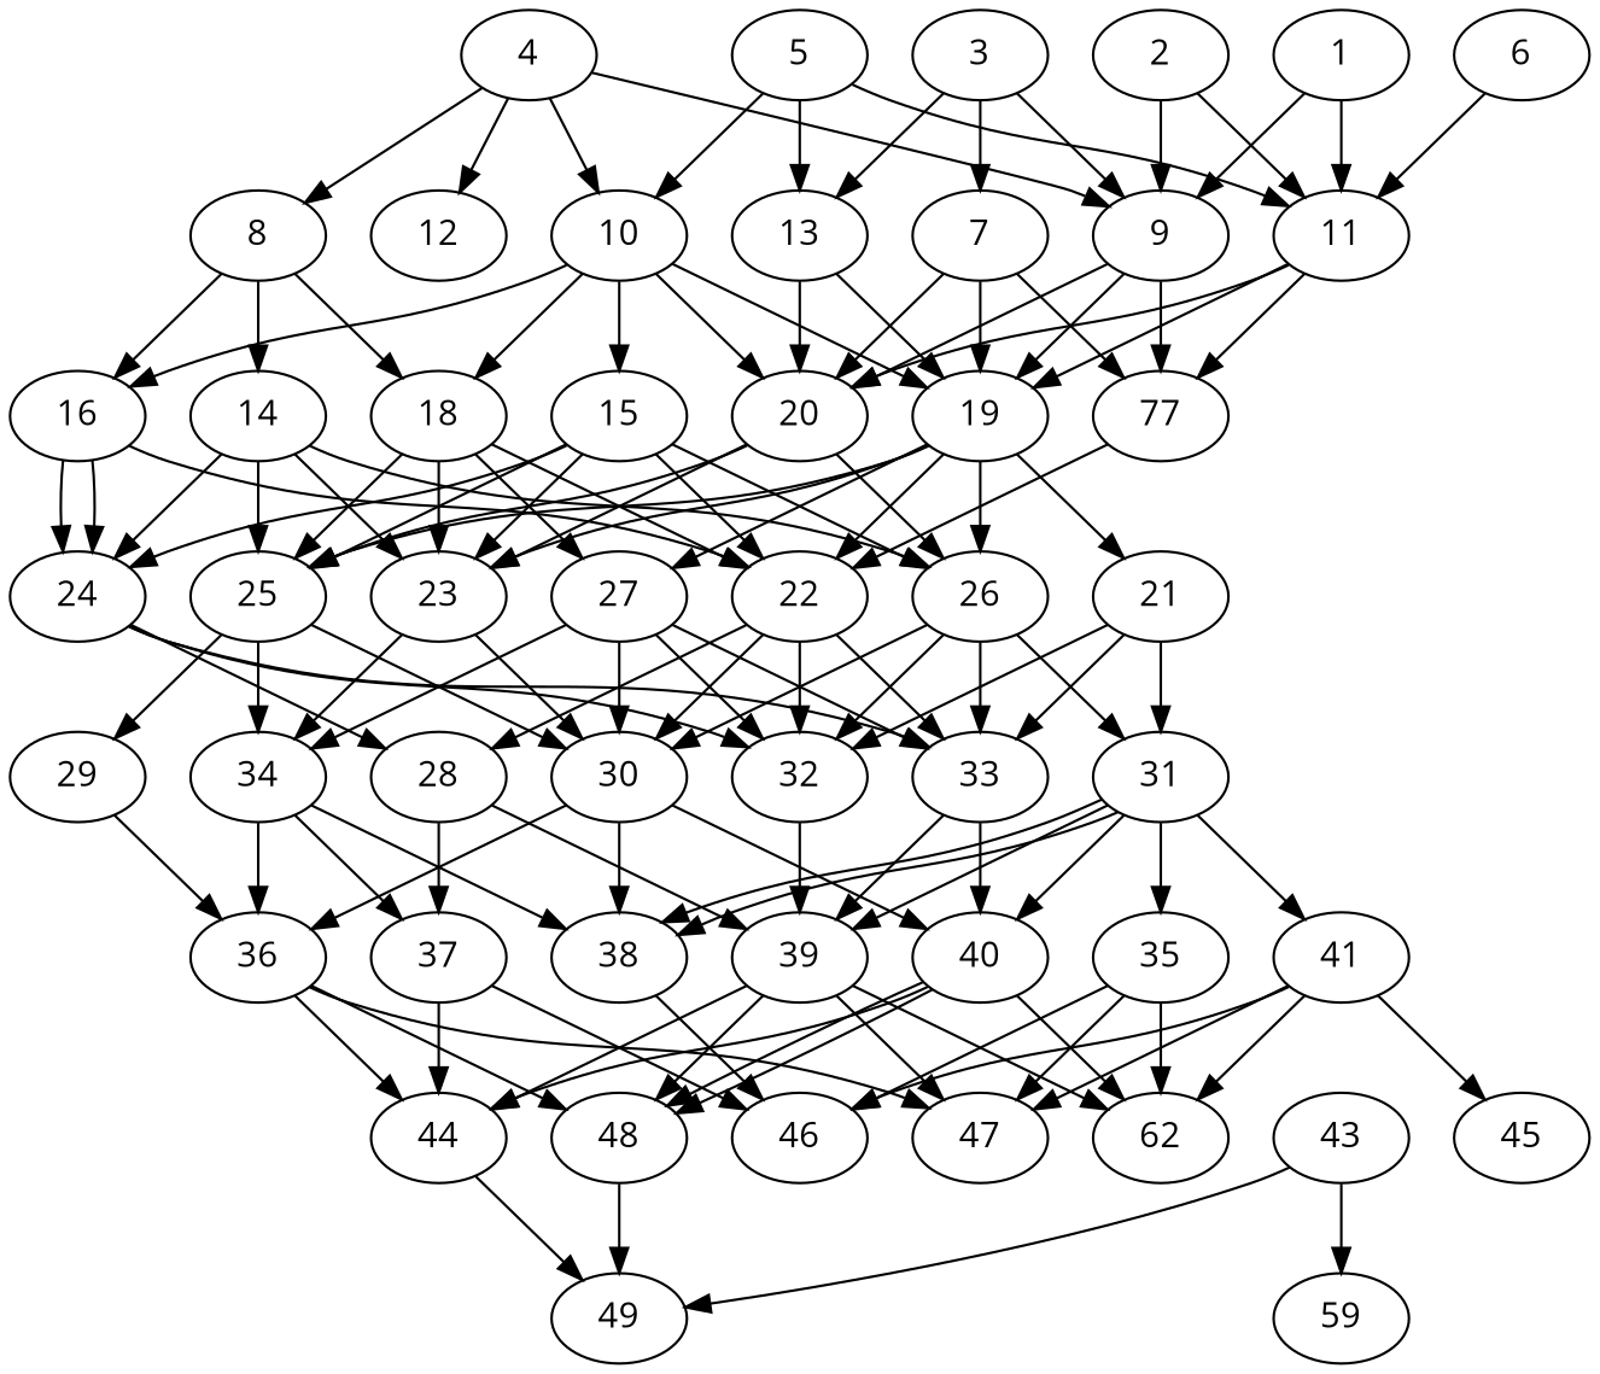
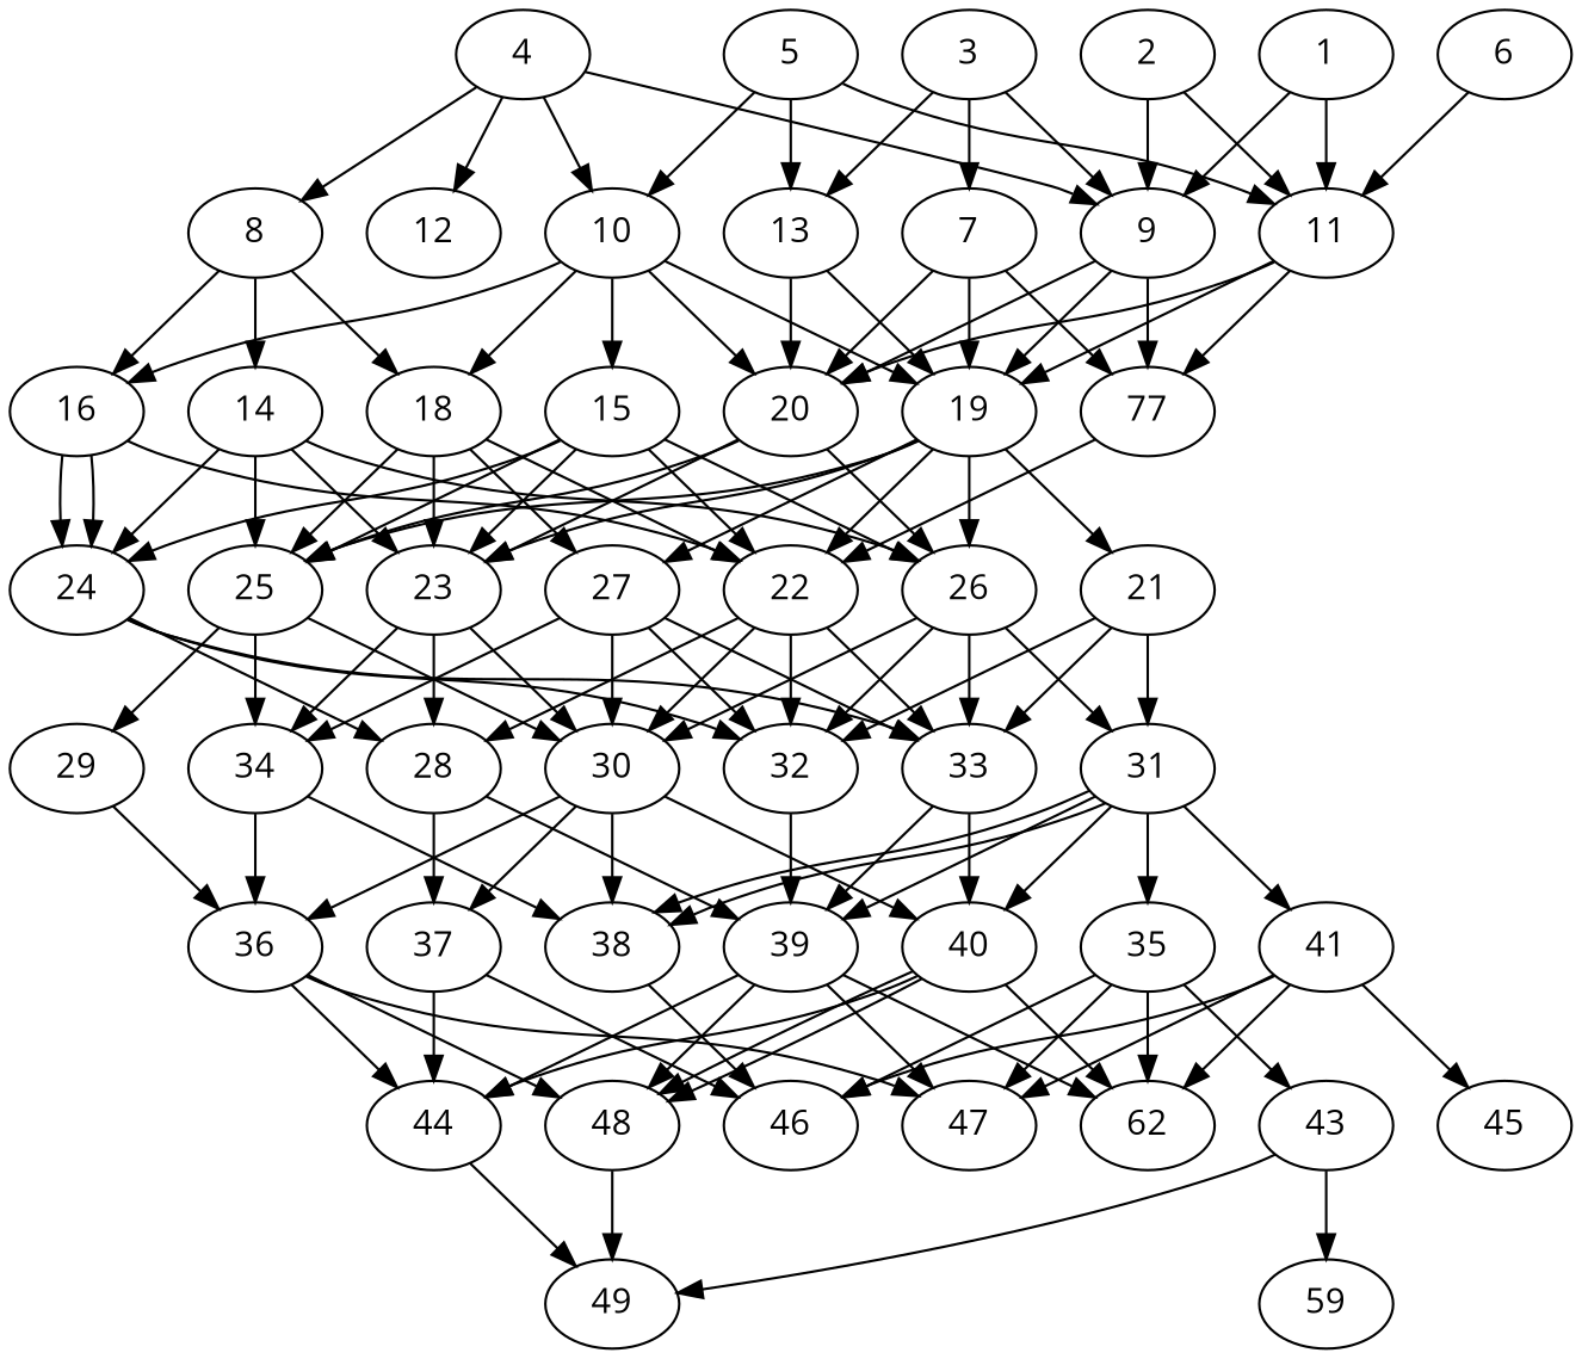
  digraph {
    fontname="Open Sans"
    node [alpha=0.12 fontname="Open Sans"]
    edge [fontname="Open Sans"]
    1 [alpha=0.17 expect_size=50813952]
    9 [alpha=0.10 expect_size=29560832]
    11 [alpha=0.20 expect_size=32896000]
    n4 [alpha=0.06 expect_size=24598528 label=77]
    19 [alpha=0.00 expect_size=7481344]
    20 [alpha=0.05 expect_size=30750720]
    22 [expect_size=46894080]
    23 [alpha=0.08 expect_size=32392192]
    25 [expect_size=19542016]
    26 [alpha=0.09 expect_size=47270912]
    27 [alpha=0.10 expect_size=29535232]
    21 [alpha=0.09 expect_size=48049152]
    2 [alpha=0.15 expect_size=50797568]
    3 [alpha=0.03 expect_size=34433024]
    7 [alpha=0.15 expect_size=16317440]
    13 [alpha=0.18 expect_size=13693952]
    4 [alpha=0.07 expect_size=41033728]
    8 [alpha=0.18 expect_size=51842048]
    10 [alpha=0.07 expect_size=25749504]
    12 [alpha=0.14 expect_size=24978432]
    14 [alpha=0.16 expect_size=21839872]
    16 [expect_size=39814144]
    18 [alpha=0.14 expect_size=12753920]
    15 [expect_size=38717440]
    24 [alpha=0.19 expect_size=28175360]
    5 [alpha=0.00 expect_size=11659264]
    6 [alpha=0.14 expect_size=12889088]
    28 [expect_size=42924032]
    30 [alpha=0.03 expect_size=29961216]
    32 [alpha=0.16 expect_size=15811584]
    33 [alpha=0.20 expect_size=44704768]
    34 [alpha=0.10 expect_size=16121856]
    29 [alpha=0.03 expect_size=29063168]
    31 [alpha=0.15 expect_size=41810944]
    39 [alpha=0.07 expect_size=20926464]
    37 [alpha=0.03 expect_size=15905792]
    38 [alpha=0.14 expect_size=40576000]
    40 [alpha=0.09 expect_size=28463104]
    36 [alpha=0.15 expect_size=41876480]
    35 [alpha=0.16 expect_size=13039616]
    41 [alpha=0.10 expect_size=36506624]
    44 [alpha=0.19 expect_size=14141440]
    n43 [alpha=0.09 expect_size=25524224 label=62]
    47 [alpha=0.03 expect_size=17247232]
    48 [alpha=0.13 expect_size=24982528]
    46 [alpha=0.09 expect_size=28302336]
    43 [alpha=0.19 expect_size=15252480]
    45 [alpha=0.05 expect_size=38791168]
    49 [alpha=0.14 expect_size=11833344]
    n50 [alpha=0.04 expect_size=27225088 label=59]
    1 -> 9
    1 -> 11
    9 -> n4
    9 -> 19
    9 -> 20
    11 -> n4
    11 -> 19
    11 -> 20
    n4 -> 22
    19 -> 22
    19 -> 23
    19 -> 25
    19 -> 26
    19 -> 27
    19 -> 21
    20 -> 23
    20 -> 25
    20 -> 26
    22 -> 28
    22 -> 30
    22 -> 32
    22 -> 33
+   23 -> 28
    23 -> 30
    23 -> 34
    25 -> 30
    25 -> 34
    25 -> 29
    26 -> 30
    26 -> 32
    26 -> 33
    26 -> 31
    27 -> 30
    27 -> 32
    27 -> 33
    27 -> 34
    21 -> 32
    21 -> 33
    21 -> 31
    2 -> 9
    2 -> 11
    3 -> 9
    3 -> 7
    3 -> 13
    7 -> n4
    7 -> 19
    7 -> 20
    13 -> 19
    13 -> 20
    4 -> 9
    4 -> 8
    4 -> 10
    4 -> 12
    8 -> 14
    8 -> 16
    8 -> 18
    10 -> 19
    10 -> 20
    10 -> 16
    10 -> 18
    10 -> 15
    14 -> 23
    14 -> 25
    14 -> 26
    14 -> 24
    16 -> 22
    16 -> 24
    16 -> 24
    18 -> 22
    18 -> 23
    18 -> 25
    18 -> 27
    15 -> 22
    15 -> 23
    15 -> 25
    15 -> 26
    15 -> 24
    24 -> 28
    24 -> 32
    24 -> 33
    5 -> 11
    5 -> 13
    5 -> 10
    6 -> 11
    28 -> 39
    28 -> 37
-   34 -> 37
+   30 -> 37
    30 -> 38
    30 -> 40
    30 -> 36
    32 -> 39
    33 -> 39
    33 -> 40
    34 -> 38
    34 -> 36
    29 -> 36
    31 -> 39
    31 -> 38
    31 -> 38
    31 -> 40
    31 -> 35
    31 -> 41
    39 -> 44
    39 -> n43
    39 -> 47
    39 -> 48
    37 -> 44
    37 -> 46
    38 -> 46
    40 -> 44
    40 -> n43
    40 -> 48
    40 -> 48
    36 -> 44
    36 -> 47
    36 -> 48
    35 -> n43
    35 -> 47
    35 -> 46
+   35 -> 43
    41 -> n43
    41 -> 47
    41 -> 46
    41 -> 45
    44 -> 49
    48 -> 49
    43 -> 49
    43 -> n50
  }
